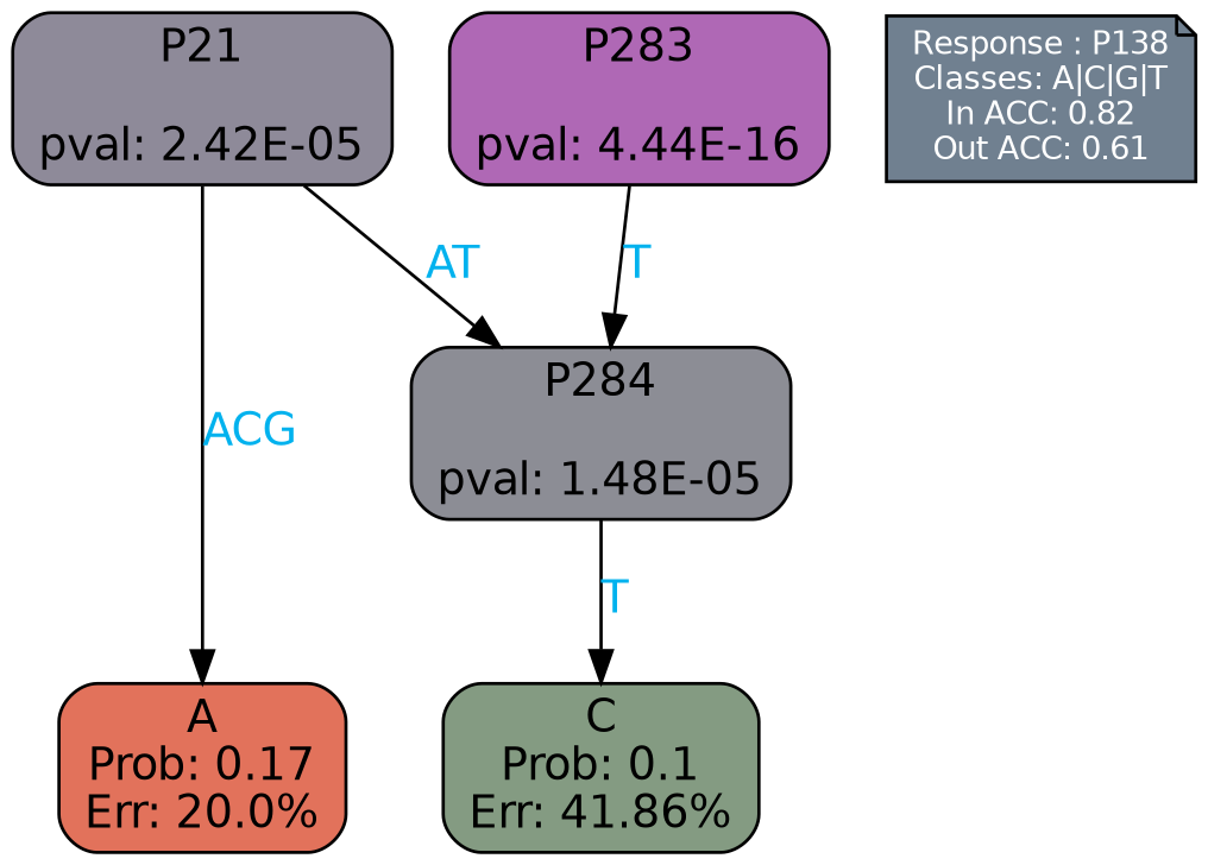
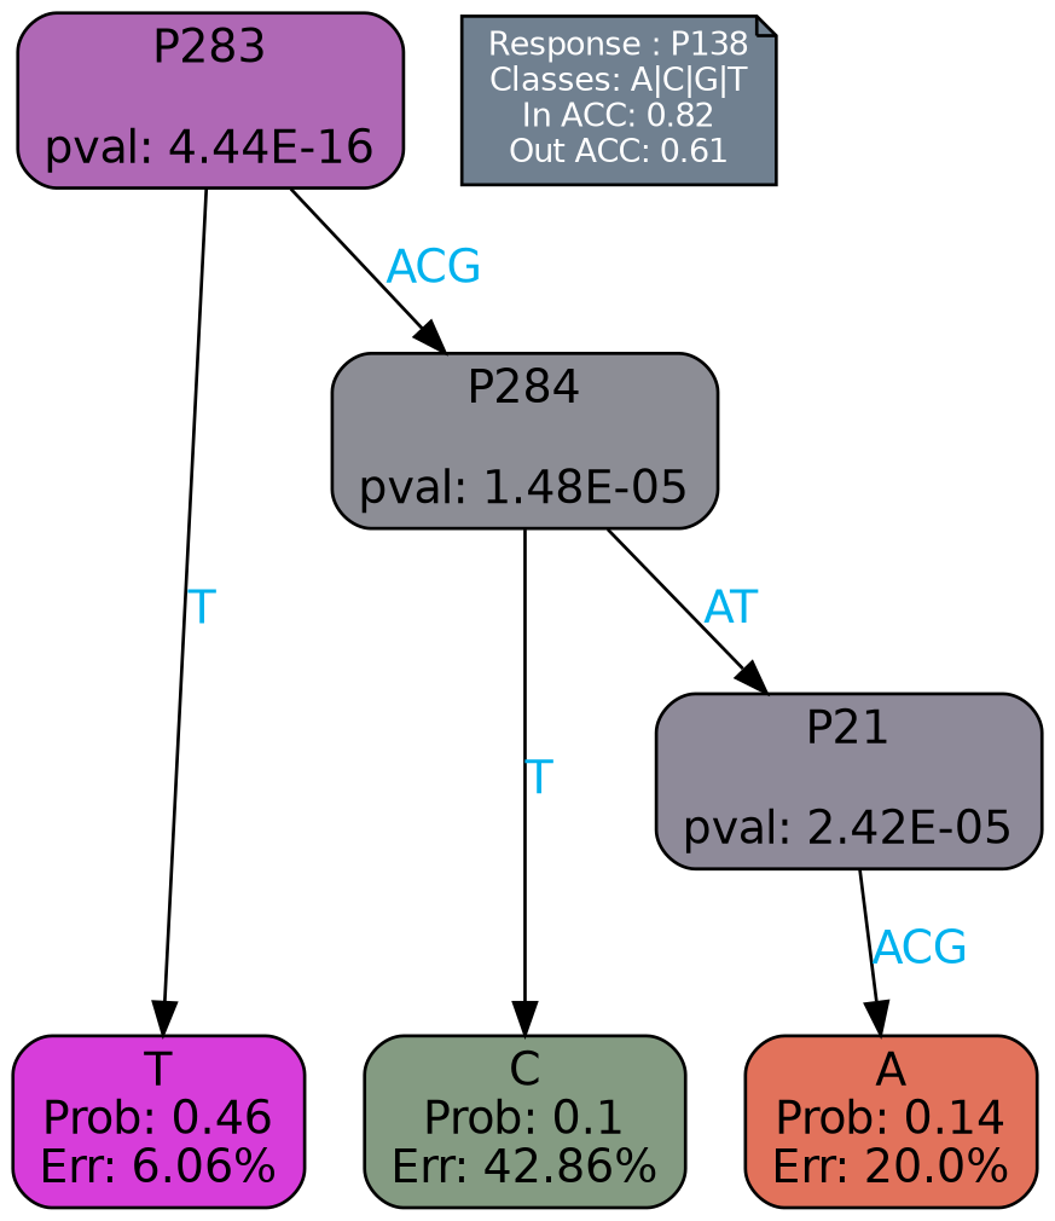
  digraph {
    ranksep=equally
    splines=polylines
    node [color=black fontname=helvetica shape=box style="filled, rounded"]
    edge [fontcolor=deepskyblue2 fontname=helvetica]
-   n1 [fillcolor="#e2725b" label="A\nProb: 0.17\nErr: 20.0%"]
-   n2 [fillcolor="#849b82" label="C\nProb: 0.1\nErr: 41.86%"]
+   n1 [fillcolor="#e2725b" label="A\nProb: 0.14\nErr: 20.0%"]
+   n2 [fillcolor="#849b82" label="C\nProb: 0.1\nErr: 42.86%"]
+   n3 [fillcolor="#d73dda" label="T\nProb: 0.46\nErr: 6.06%"]
    n4 [align=left fillcolor=slategray fontcolor=white fontsize=10 label="Response : P138\nClasses: A|C|G|T\nIn ACC: 0.82\nOut ACC: 0.61\n" shape=note style=filled]
    n5 [fillcolor="#af68b5" label="P283\n\npval: 4.44E-16"]
    n6 [fillcolor="#8c8d95" label="P284\n\npval: 1.48E-05"]
    n7 [fillcolor="#8e8a99" label="P21\n\npval: 2.42E-05"]
    subgraph sub_1 {
      rank=same
      n1
      n2
+     n3
    }
    subgraph sub_2 {
      rank=same
      n4
      n5
    }
-   n5 -> n6 [label=T]
+   n5 -> n3 [label=T]
+   n5 -> n6 [label=ACG]
    n6 -> n2 [label=T]
-   n7 -> n6 [label=AT]
+   n6 -> n7 [label=AT]
    n7 -> n1 [label=ACG]
  }
